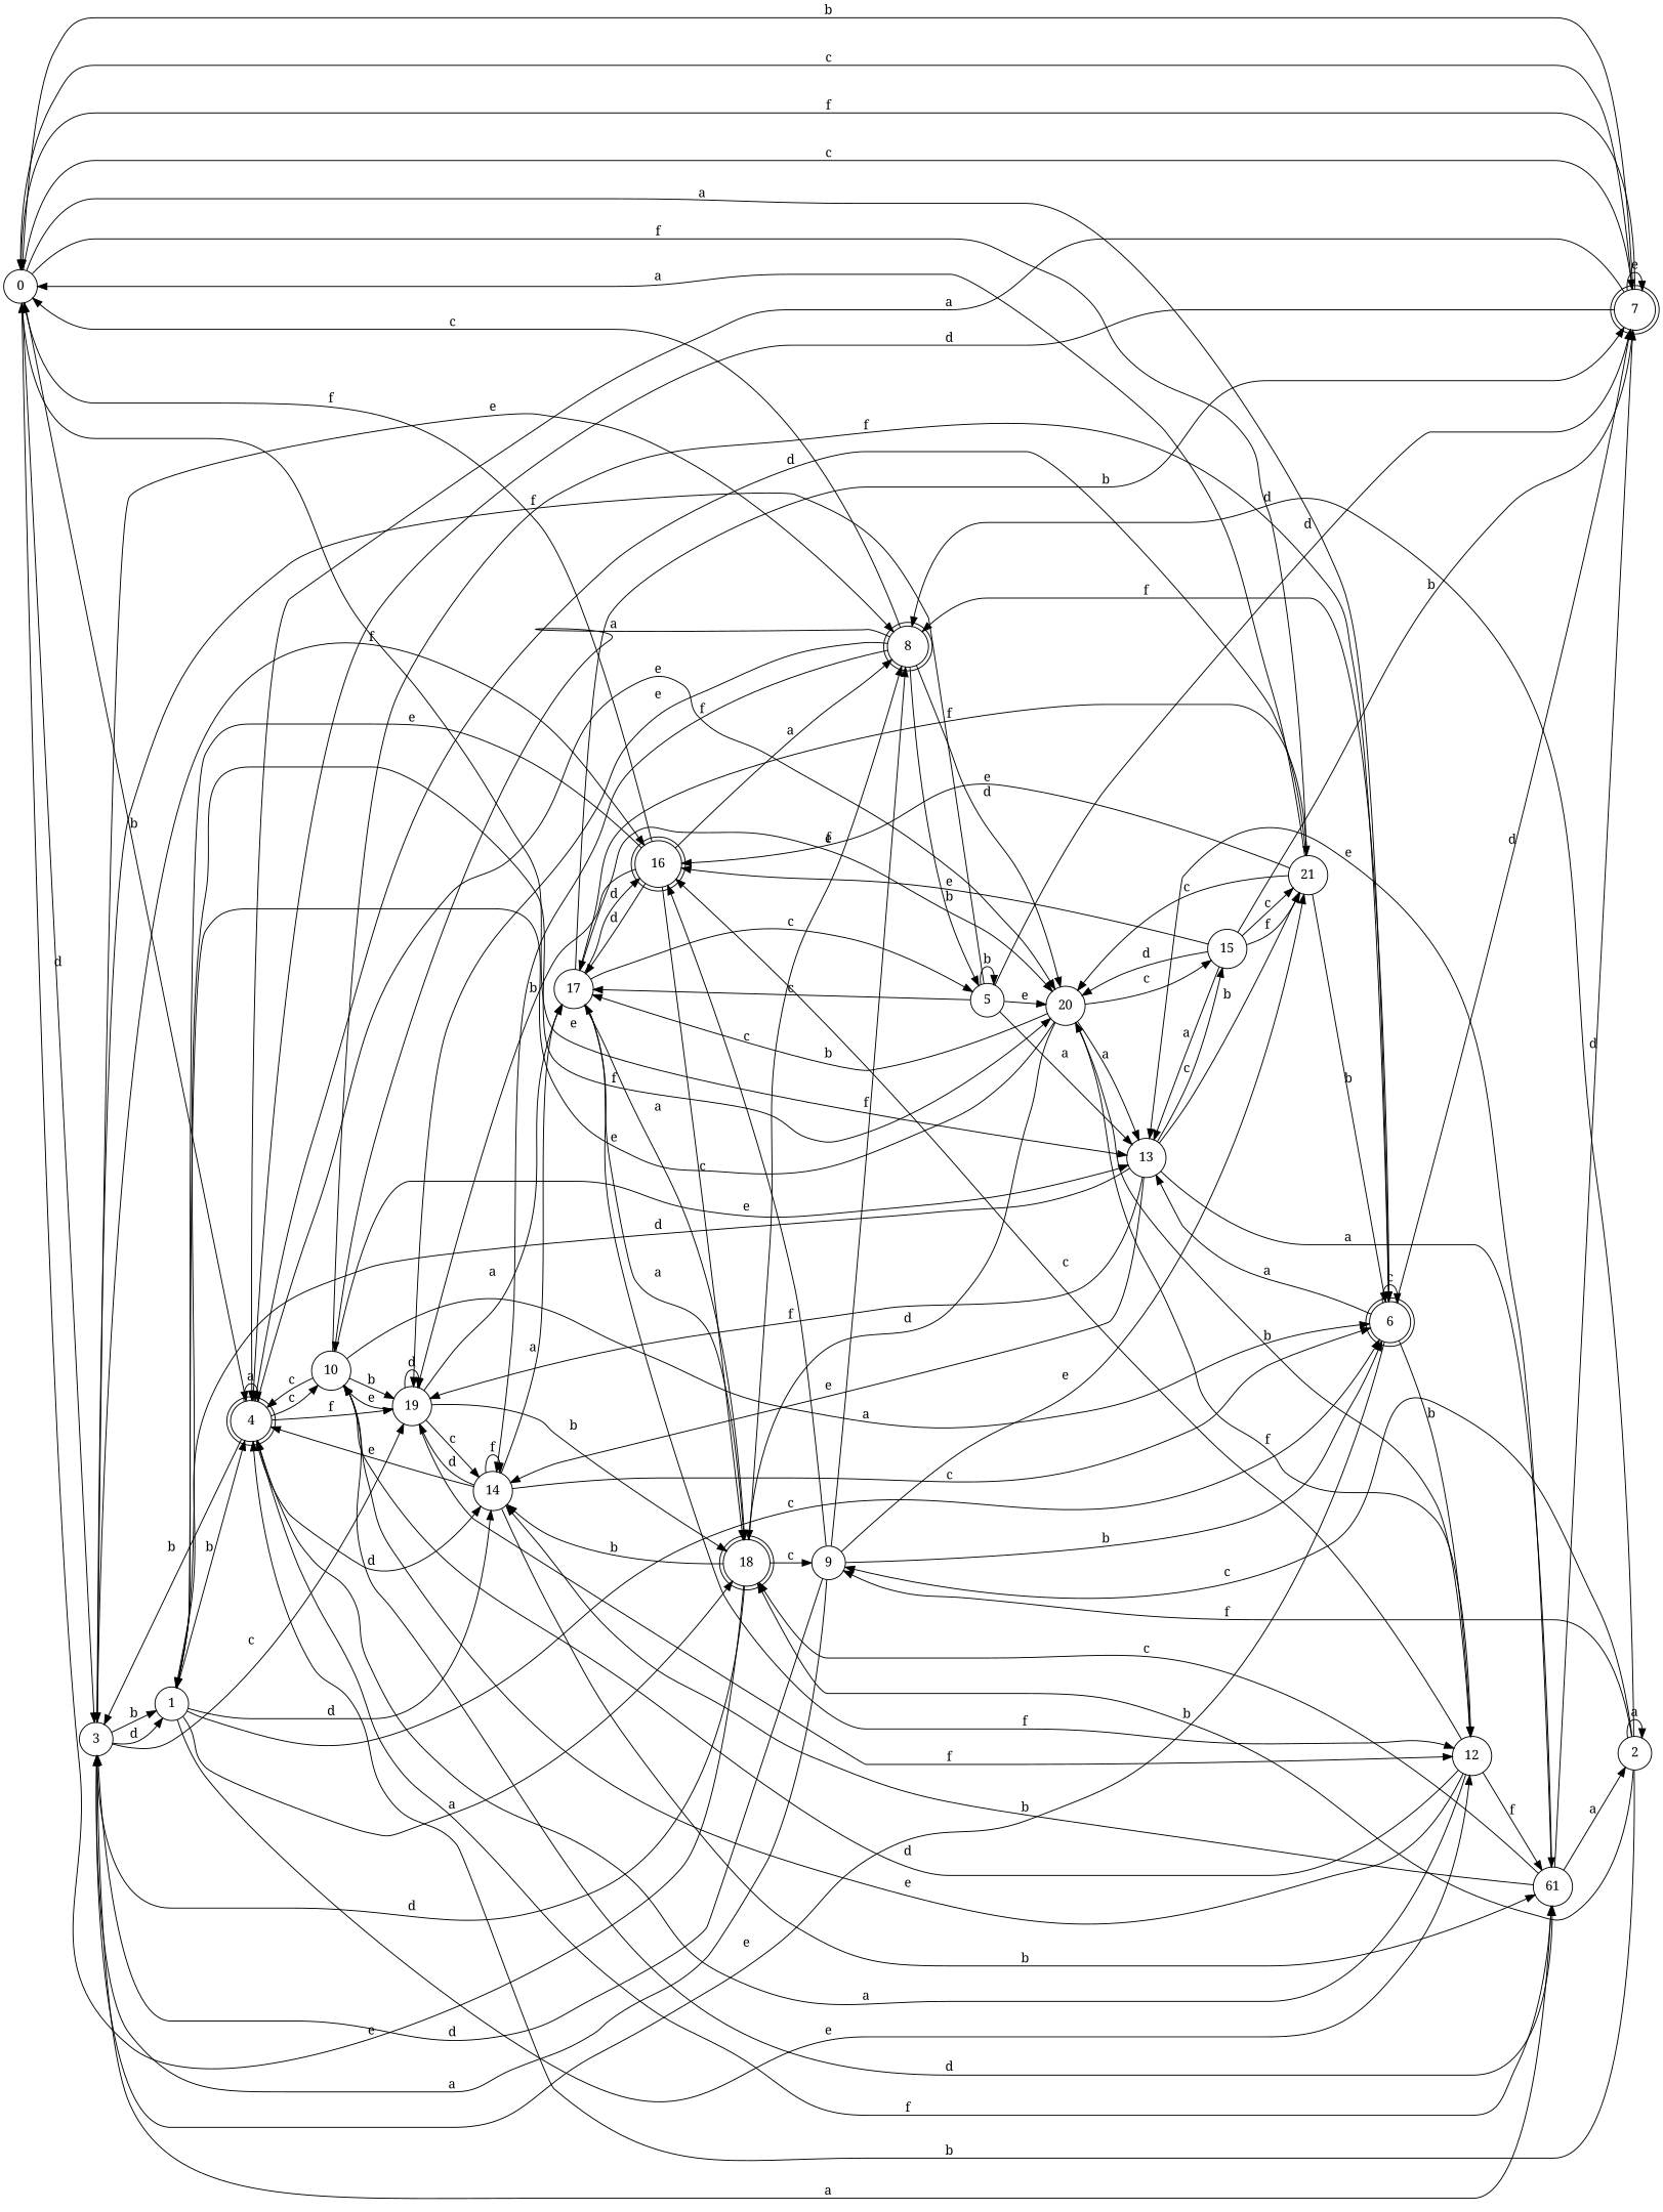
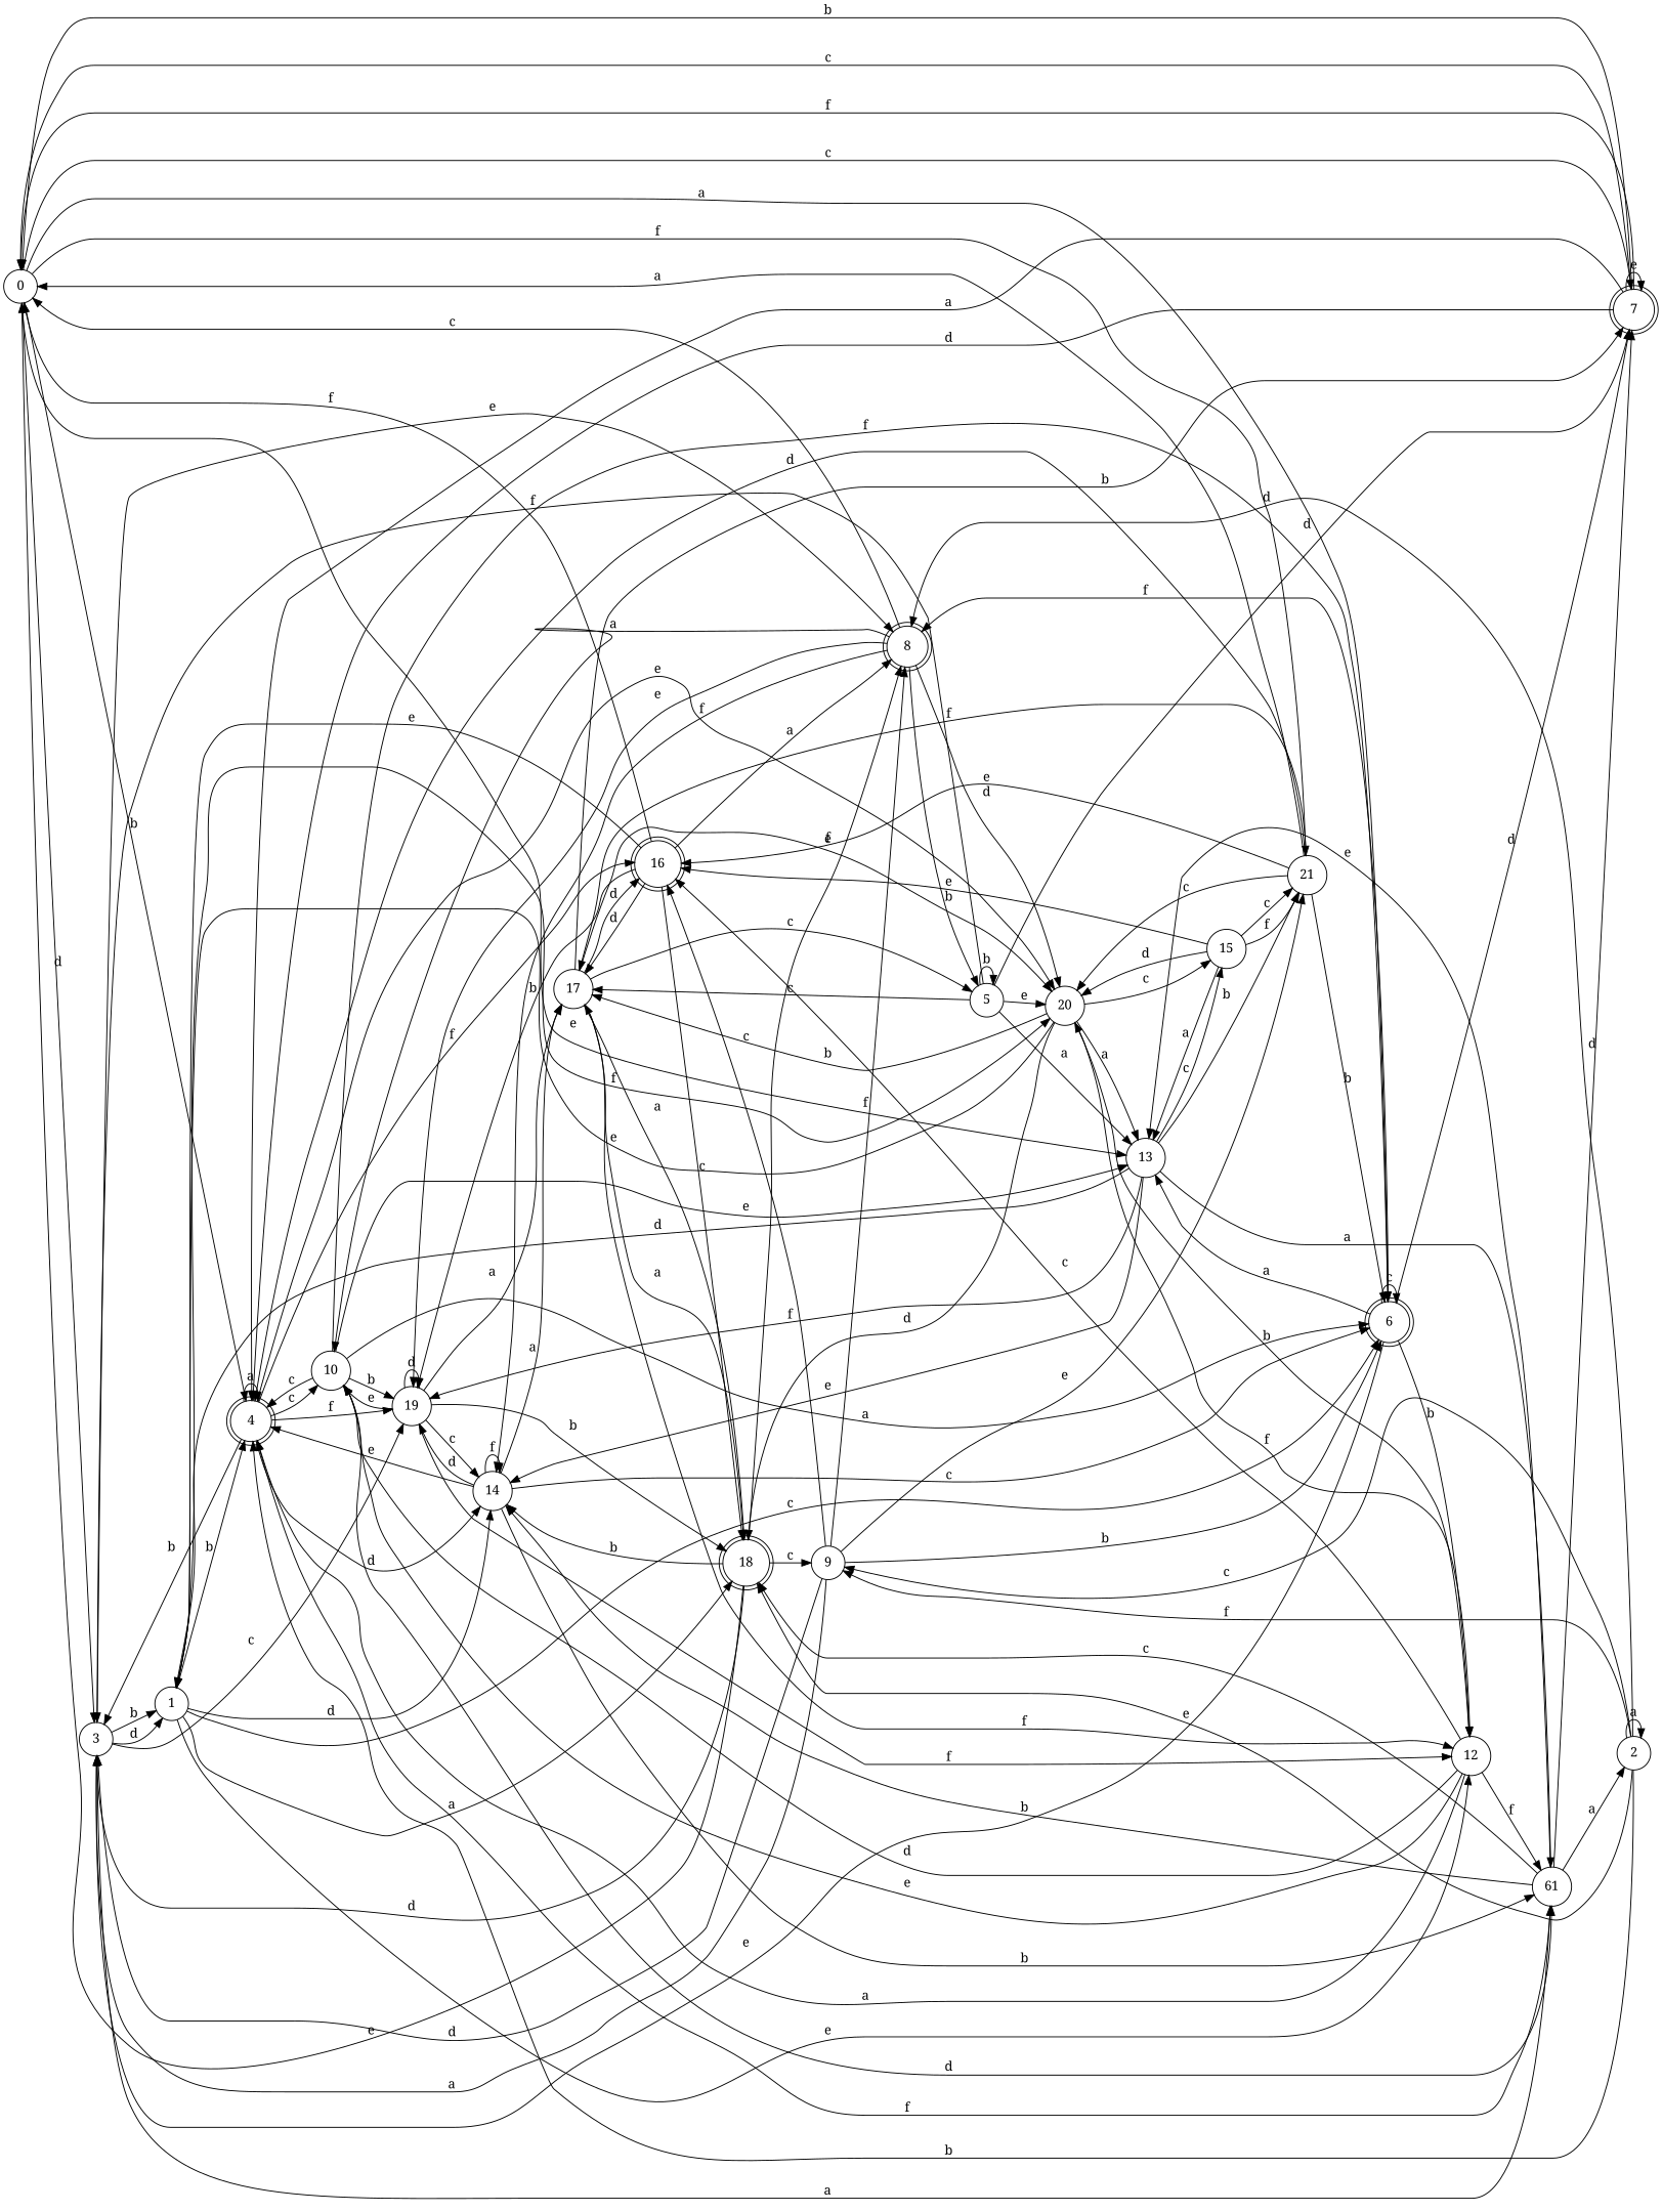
  digraph {
    fontname="Noto Serif"
    rankdir=LR
    node [color=black fillcolor=white fontname="Noto Serif" shape=circle style=filled]
    edge [fontname="Noto Serif"]
    n1 [label=0]
    n2 [label=3]
    n3 [label=4 shape=doublecircle style="rounded,filled"]
    n4 [label=6 shape=doublecircle style="rounded,filled"]
    n5 [label=7 shape=doublecircle style="rounded,filled"]
    n6 [label=13]
    n7 [label=21]
    n8 [label=1]
    n9 [label=8 shape=doublecircle style="rounded,filled"]
    n10 [label=61]
    n11 [label=16 shape=doublecircle style="rounded,filled"]
    n12 [label=19]
    n13 [label=14]
    n14 [label=20]
    n15 [label=10]
    n16 [label=12]
    n17 [label=15]
    n18 [label=17]
    n19 [label=18 shape=doublecircle style="rounded,filled"]
    n20 [label=9]
    n21 [label=2]
    n22 [label=5]
    n1 -> n2 [label=d]
    n1 -> n3 [label=b]
    n1 -> n4 [label=a]
    n1 -> n5 [label=c]
    n1 -> n6 [label=e]
    n1 -> n7 [label=f]
    n2 -> n8 [label=b]
    n2 -> n8 [label=d]
    n2 -> n9 [label=e]
    n2 -> n10 [label=a]
-   n2 -> n11 [label=f]
+   n3 -> n11 [label=f]
    n2 -> n12 [label=c]
    n3 -> n2 [label=b]
    n3 -> n3 [label=a]
    n3 -> n12 [label=f]
    n3 -> n13 [label=d]
    n3 -> n14 [label=e]
    n3 -> n15 [label=c]
    n4 -> n2 [label=e]
    n4 -> n4 [label=c]
    n4 -> n5 [label=d]
    n4 -> n6 [label=a]
    n4 -> n9 [label=f]
    n4 -> n16 [label=b]
    n5 -> n1 [label=b]
    n5 -> n1 [label=c]
    n5 -> n1 [label=f]
    n5 -> n3 [label=a]
    n5 -> n3 [label=d]
    n5 -> n5 [label=e]
    n6 -> n7 [label=b]
    n6 -> n8 [label=d]
    n6 -> n10 [label=a]
    n6 -> n12 [label=f]
    n6 -> n13 [label=e]
    n6 -> n17 [label=c]
    n7 -> n1 [label=a]
    n7 -> n3 [label=d]
    n7 -> n4 [label=b]
    n7 -> n11 [label=e]
    n7 -> n14 [label=c]
    n7 -> n18 [label=f]
    n8 -> n3 [label=b]
    n8 -> n4 [label=c]
    n8 -> n13 [label=d]
    n8 -> n14 [label=f]
    n8 -> n16 [label=e]
    n8 -> n19 [label=a]
    n9 -> n1 [label=c]
    n9 -> n12 [label=e]
    n9 -> n13 [label=f]
    n9 -> n14 [label=d]
    n9 -> n15 [label=a]
    n9 -> n22 [label=b]
    n10 -> n3 [label=f]
    n10 -> n5 [label=d]
    n10 -> n6 [label=e]
    n10 -> n13 [label=b]
    n10 -> n19 [label=c]
    n10 -> n21 [label=a]
    n11 -> n1 [label=f]
    n11 -> n8 [label=e]
    n11 -> n9 [label=a]
    n11 -> n12 [label=b]
    n11 -> n18 [label=d]
    n11 -> n19 [label=c]
    n12 -> n12 [label=d]
    n12 -> n13 [label=c]
    n12 -> n15 [label=e]
    n12 -> n16 [label=f]
    n12 -> n18 [label=a]
    n12 -> n19 [label=b]
    n13 -> n3 [label=e]
    n13 -> n4 [label=c]
    n13 -> n10 [label=b]
    n13 -> n12 [label=d]
    n13 -> n13 [label=f]
    n13 -> n18 [label=a]
    n14 -> n6 [label=a]
    n14 -> n8 [label=e]
    n14 -> n16 [label=f]
    n14 -> n17 [label=c]
    n14 -> n18 [label=b]
    n14 -> n19 [label=d]
    n15 -> n3 [label=c]
    n15 -> n4 [label=a]
    n15 -> n4 [label=f]
    n15 -> n6 [label=e]
    n15 -> n10 [label=d]
    n15 -> n12 [label=b]
    n16 -> n3 [label=a]
    n16 -> n10 [label=f]
    n16 -> n11 [label=c]
    n16 -> n14 [label=b]
    n16 -> n15 [label=d]
    n16 -> n15 [label=e]
-   n17 -> n5 [label=b]
    n17 -> n6 [label=a]
    n17 -> n7 [label=c]
    n17 -> n7 [label=f]
    n17 -> n11 [label=e]
    n17 -> n14 [label=d]
    n18 -> n5 [label=b]
    n18 -> n11 [label=d]
    n18 -> n14 [label=e]
    n18 -> n16 [label=f]
    n18 -> n19 [label=a]
    n18 -> n22 [label=c]
    n19 -> n1 [label=e]
    n19 -> n2 [label=d]
    n19 -> n9 [label=f]
    n19 -> n13 [label=b]
    n19 -> n18 [label=a]
    n19 -> n20 [label=c]
    n20 -> n2 [label=a]
    n20 -> n2 [label=d]
    n20 -> n4 [label=b]
    n20 -> n7 [label=e]
    n20 -> n9 [label=f]
    n20 -> n11 [label=c]
    n21 -> n3 [label=b]
    n21 -> n9 [label=d]
-   n21 -> n19 [label=b]
+   n21 -> n19 [label=e]
    n21 -> n20 [label=c]
    n21 -> n20 [label=f]
    n21 -> n21 [label=a]
    n22 -> n2 [label=f]
    n22 -> n5 [label=d]
    n22 -> n6 [label=a]
    n22 -> n14 [label=e]
    n22 -> n18 [label=c]
    n22 -> n22 [label=b]
  }
